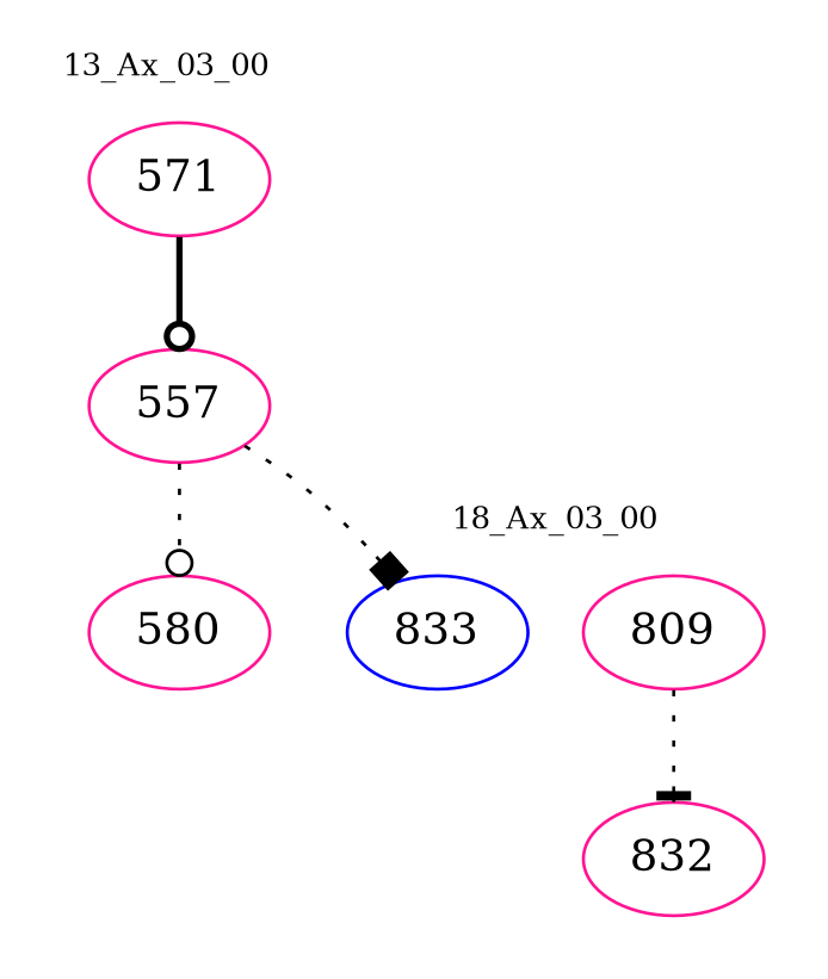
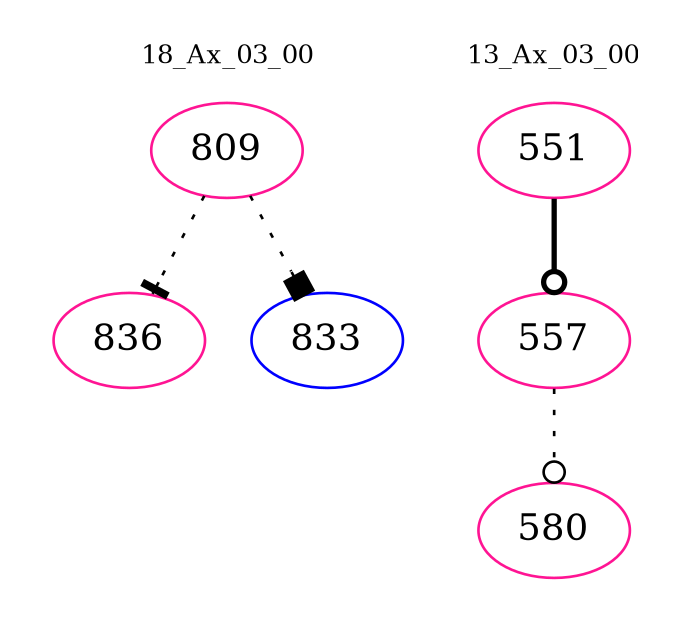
  digraph {
    node [color=deeppink]
    edge [arrowhead=odot color=black style=dotted]
    n1 [label=809]
-   n2 [label=832]
+   n2 [label=836]
    n3 [color=blue label=833]
    n4 [label=557]
    n5 [label=580]
-   n6 [label=571]
+   n6 [label=551]
    subgraph cluster_1 {
      color=white
      fontsize=10
      label="18_Ax_03_00"
      n1
      n2
      n3
    }
    subgraph cluster_2 {
      color=white
      fontsize=10
      label="13_Ax_03_00"
      n4
      n5
      n6
    }
    n1 -> n2 [arrowhead=tee]
-   n4 -> n3 [arrowhead=box]
+   n1 -> n3 [arrowhead=box]
    n4 -> n5
    n6 -> n4 [style=bold]
  }
